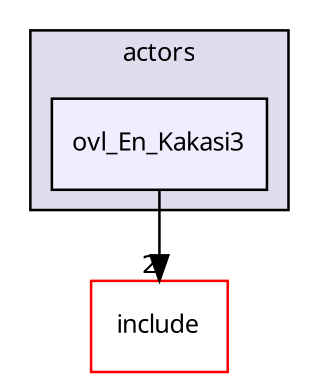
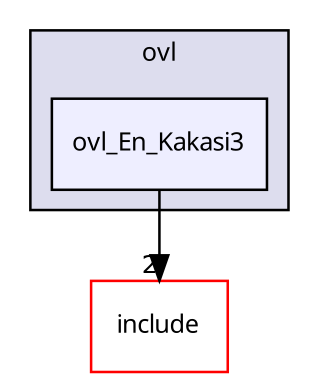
  digraph {
    compound=true
    fontname="Noto Sans"
    node [fontname="Noto Sans" fontsize=10 shape=box style=filled]
    n1 [fillcolor="#eeeeff" label=ovl_En_Kakasi3 pencolor=black]
    n2 [color=red fillcolor=white label=include]
    subgraph cluster_1 {
      bgcolor="#ddddee"
      fontsize=10
-     label=actors
+     label=ovl
      pencolor=black
      n1
    }
    n1 -> n2 [headlabel=2 labeldistance=1.5 labelfontname=Helvetica labelfontsize=10 fontname="Noto Sans"]
  }
